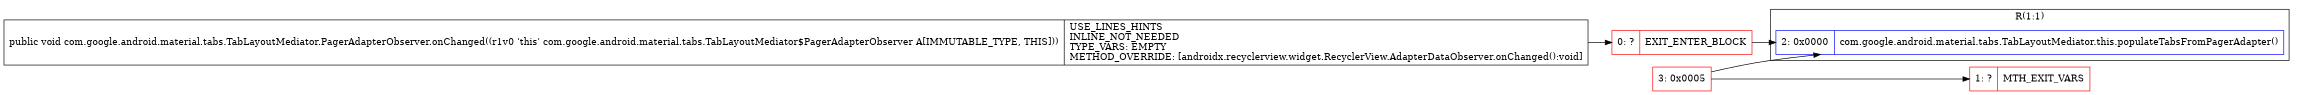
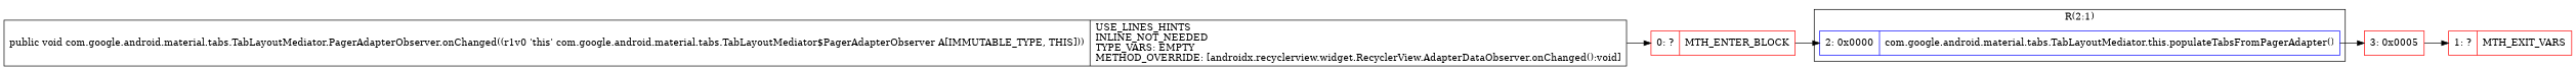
  digraph {
    rankdir=LR
    node [color=red shape=record]
    n1 [color=blue label="{2\:\ 0x0000|com.google.android.material.tabs.TabLayoutMediator.this.populateTabsFromPagerAdapter()\l}"]
    n2 [label="{3\:\ 0x0005}"]
    n3 [label="{1\:\ ?|MTH_EXIT_VARS\l}"]
-   n4 [label="{0\:\ ?|EXIT_ENTER_BLOCK\l}"]
+   n4 [label="{0\:\ ?|MTH_ENTER_BLOCK\l}"]
    n5 [label="{public void com.google.android.material.tabs.TabLayoutMediator.PagerAdapterObserver.onChanged((r1v0 'this' com.google.android.material.tabs.TabLayoutMediator$PagerAdapterObserver A[IMMUTABLE_TYPE, THIS]))  | USE_LINES_HINTS\lINLINE_NOT_NEEDED\lTYPE_VARS: EMPTY\lMETHOD_OVERRIDE: [androidx.recyclerview.widget.RecyclerView.AdapterDataObserver.onChanged():void]\l}" color=""]
    subgraph cluster_1 {
-     label="R(1:1)"
+     label="R(2:1)"
      n1
    }
-   n2 -> n1
+   n1 -> n2
    n2 -> n3
    n4 -> n1
    n5 -> n4
  }
